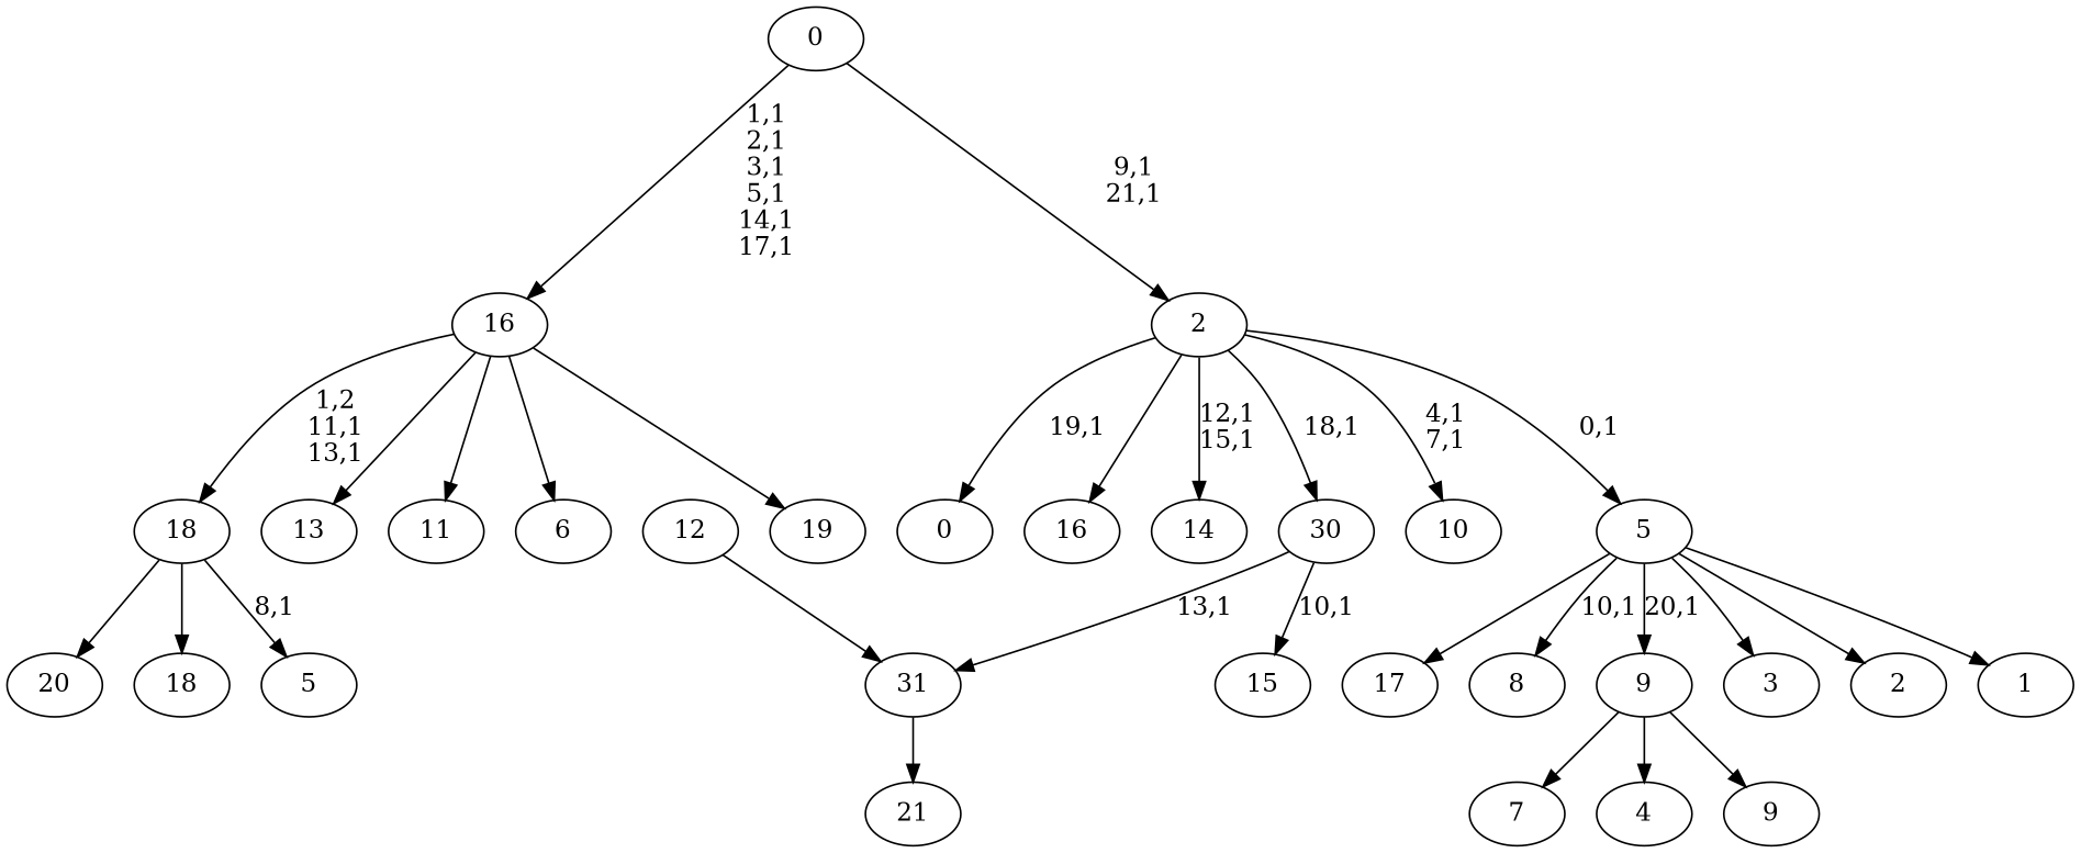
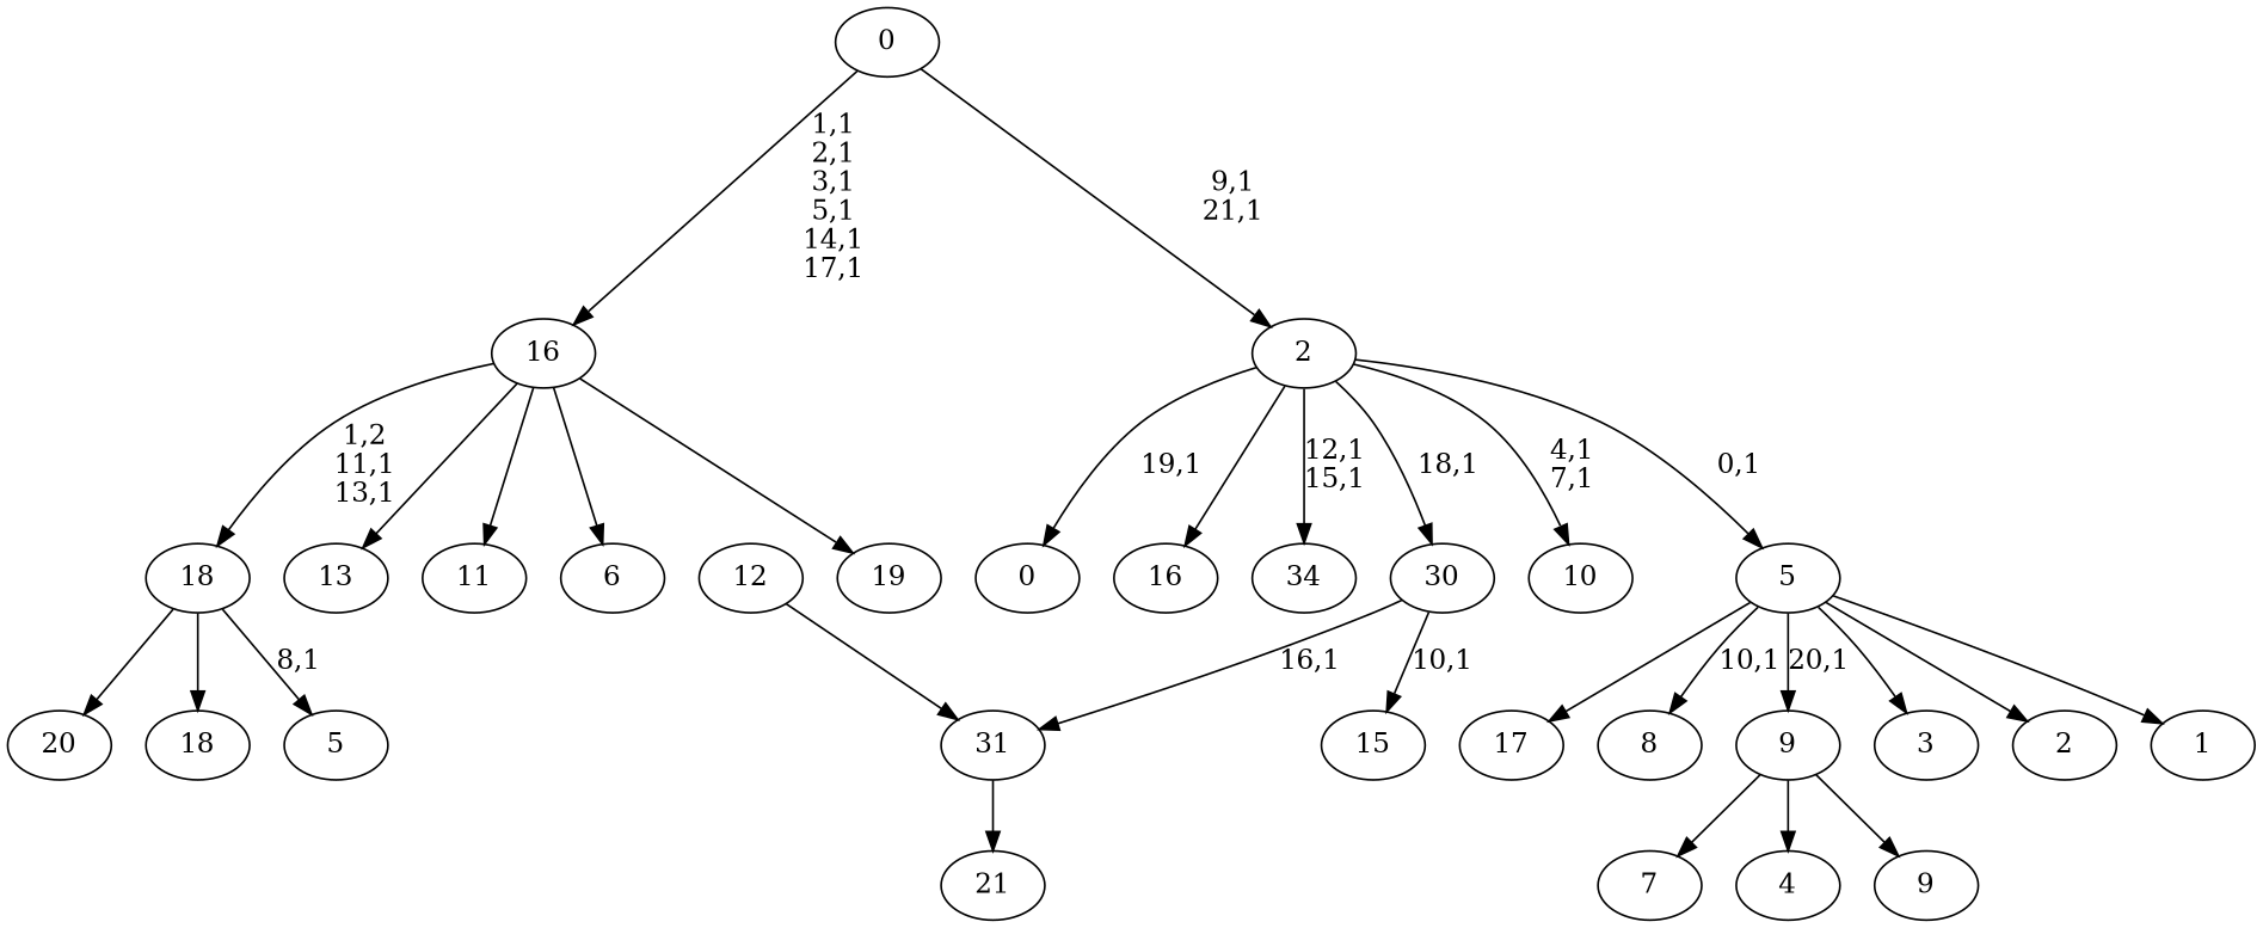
  digraph {
    n1 [label=21]
    n2 [label=20]
    n3 [label=19]
    n4 [label=18]
    n5 [label=17]
    n6 [label=16]
    n7 [label=15]
-   n8 [label=14]
+   n8 [label=34]
    n9 [label=13]
    n10 [label=12]
    31
    30
    n13 [label=11]
    n14 [label=10]
    n15 [label=9]
    n16 [label=8]
    n17 [label=7]
    n18 [label=6]
    n19 [label=5]
    18
    16
    n22 [label=4]
    9
    n24 [label=3]
    n25 [label=2]
    n26 [label=1]
    5
    n28 [label=0]
    2
    0
    n10 -> 31
    31 -> n1
    30 -> n7 [label="10,1"]
-   30 -> 31 [label="13,1"]
+   30 -> 31 [label="16,1"]
    18 -> n2
    18 -> n4
    18 -> n19 [label="8,1"]
    16 -> n3
    16 -> n9
    16 -> n13
    16 -> n18
    16 -> 18 [label="1,2\n11,1\n13,1"]
    9 -> n15
    9 -> n17
    9 -> n22
    5 -> n5
    5 -> n16 [label="10,1"]
    5 -> 9 [label="20,1"]
    5 -> n24
    5 -> n25
    5 -> n26
    2 -> n6
    2 -> n8 [label="12,1\n15,1"]
    2 -> 30 [label="18,1"]
    2 -> n14 [label="4,1\n7,1"]
    2 -> 5 [label="0,1"]
    2 -> n28 [label="19,1"]
    0 -> 16 [label="1,1\n2,1\n3,1\n5,1\n14,1\n17,1"]
    0 -> 2 [label="9,1\n21,1"]
  }
